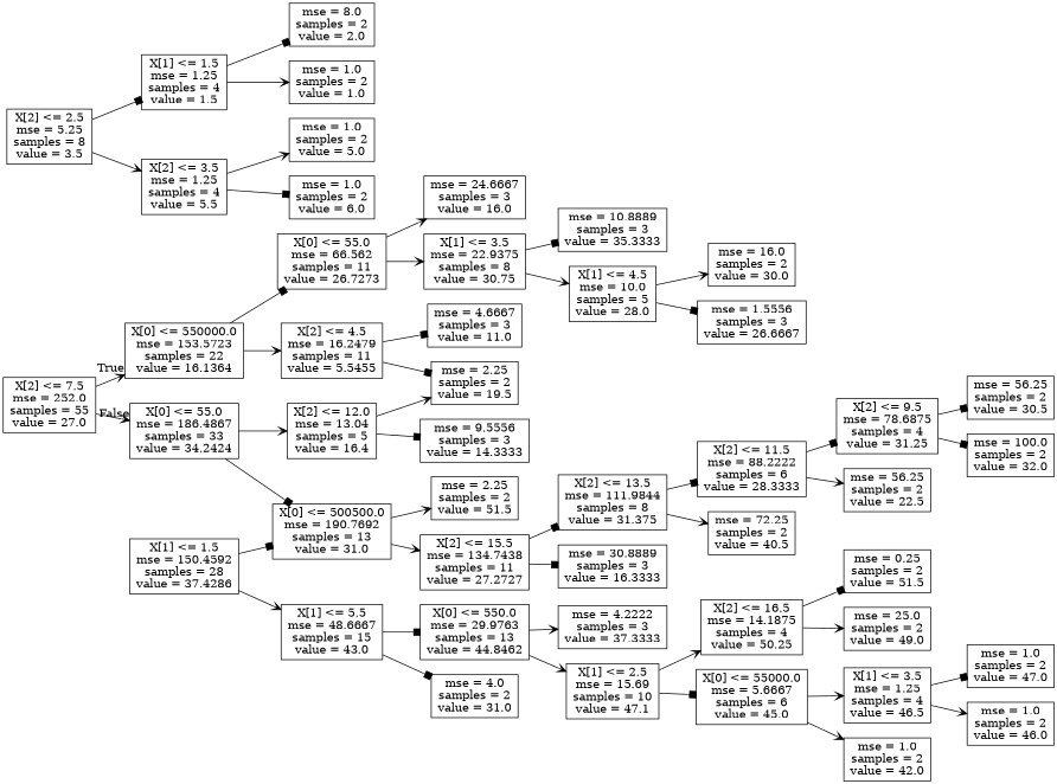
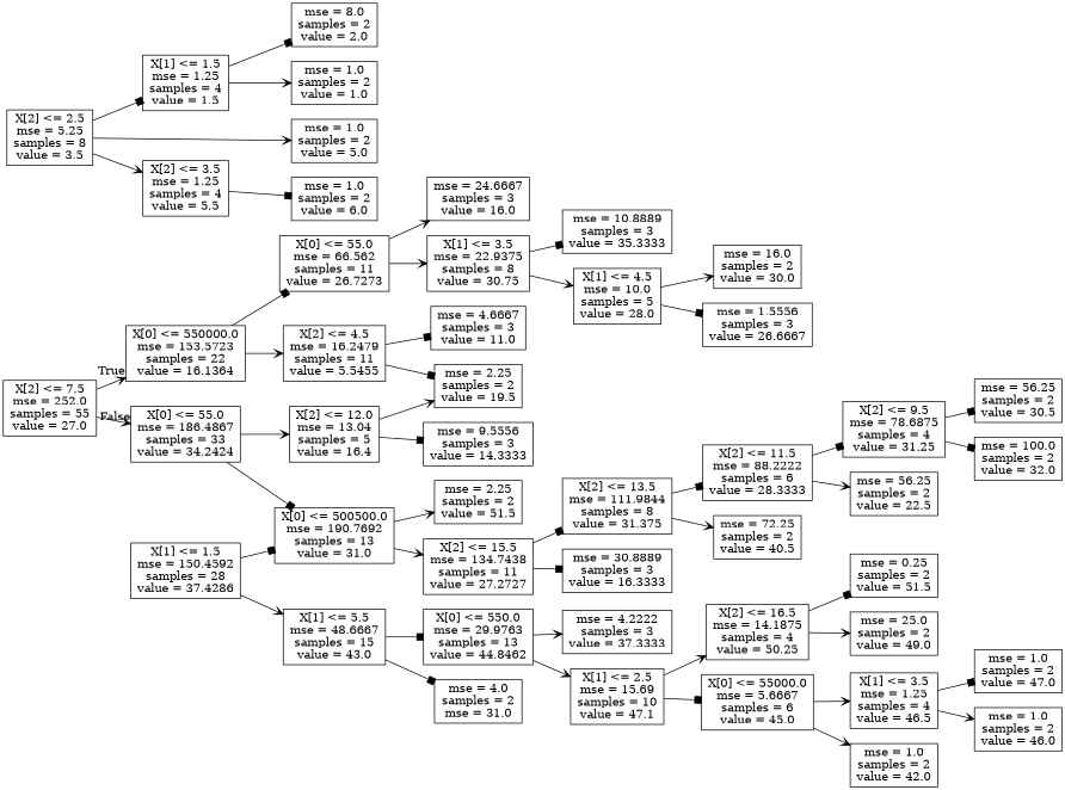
  digraph {
    rankdir=LR
    node [shape=box]
    edge [arrowhead=vee]
    n1 [label="X[2] <= 7.5\nmse = 252.0\nsamples = 55\nvalue = 27.0"]
    n2 [label="X[0] <= 550000.0\nmse = 153.5723\nsamples = 22\nvalue = 16.1364"]
    n3 [label="X[0] <= 55.0\nmse = 186.4867\nsamples = 33\nvalue = 34.2424"]
    n4 [label="X[0] <= 55.0\nmse = 66.562\nsamples = 11\nvalue = 26.7273"]
    n5 [label="X[2] <= 4.5\nmse = 16.2479\nsamples = 11\nvalue = 5.5455"]
    n6 [label="X[2] <= 12.0\nmse = 13.04\nsamples = 5\nvalue = 16.4"]
    n7 [label="X[0] <= 500500.0\nmse = 190.7692\nsamples = 13\nvalue = 31.0"]
    n8 [label="mse = 24.6667\nsamples = 3\nvalue = 16.0"]
    n9 [label="X[1] <= 3.5\nmse = 22.9375\nsamples = 8\nvalue = 30.75"]
    n10 [label="mse = 4.6667\nsamples = 3\nvalue = 11.0"]
    n11 [label="mse = 2.25\nsamples = 2\nvalue = 19.5"]
    n12 [label="mse = 10.8889\nsamples = 3\nvalue = 35.3333"]
    n13 [label="X[1] <= 4.5\nmse = 10.0\nsamples = 5\nvalue = 28.0"]
    n14 [label="mse = 16.0\nsamples = 2\nvalue = 30.0"]
    n15 [label="mse = 1.5556\nsamples = 3\nvalue = 26.6667"]
    n16 [label="X[2] <= 2.5\nmse = 5.25\nsamples = 8\nvalue = 3.5"]
    n17 [label="X[1] <= 1.5\nmse = 1.25\nsamples = 4\nvalue = 1.5"]
    n18 [label="X[2] <= 3.5\nmse = 1.25\nsamples = 4\nvalue = 5.5"]
    n19 [label="mse = 8.0\nsamples = 2\nvalue = 2.0"]
    n20 [label="mse = 1.0\nsamples = 2\nvalue = 1.0"]
    n21 [label="mse = 1.0\nsamples = 2\nvalue = 5.0"]
    n22 [label="mse = 1.0\nsamples = 2\nvalue = 6.0"]
    n23 [label="mse = 9.5556\nsamples = 3\nvalue = 14.3333"]
    n24 [label="X[1] <= 1.5\nmse = 150.4592\nsamples = 28\nvalue = 37.4286"]
    n25 [label="X[1] <= 5.5\nmse = 48.6667\nsamples = 15\nvalue = 43.0"]
    n26 [label="mse = 2.25\nsamples = 2\nvalue = 51.5"]
    n27 [label="X[2] <= 15.5\nmse = 134.7438\nsamples = 11\nvalue = 27.2727"]
    n28 [label="X[0] <= 550.0\nmse = 29.9763\nsamples = 13\nvalue = 44.8462"]
-   n29 [label="mse = 4.0\nsamples = 2\nvalue = 31.0"]
+   n29 [label="mse = 4.0\nsamples = 2\nmse = 31.0"]
    n30 [label="X[2] <= 13.5\nmse = 111.9844\nsamples = 8\nvalue = 31.375"]
    n31 [label="mse = 30.8889\nsamples = 3\nvalue = 16.3333"]
    n32 [label="X[2] <= 11.5\nmse = 88.2222\nsamples = 6\nvalue = 28.3333"]
    n33 [label="mse = 72.25\nsamples = 2\nvalue = 40.5"]
    n34 [label="X[2] <= 9.5\nmse = 78.6875\nsamples = 4\nvalue = 31.25"]
    n35 [label="mse = 56.25\nsamples = 2\nvalue = 22.5"]
    n36 [label="mse = 56.25\nsamples = 2\nvalue = 30.5"]
    n37 [label="mse = 100.0\nsamples = 2\nvalue = 32.0"]
    n38 [label="mse = 4.2222\nsamples = 3\nvalue = 37.3333"]
    n39 [label="X[1] <= 2.5\nmse = 15.69\nsamples = 10\nvalue = 47.1"]
    n40 [label="X[2] <= 16.5\nmse = 14.1875\nsamples = 4\nvalue = 50.25"]
    n41 [label="X[0] <= 55000.0\nmse = 5.6667\nsamples = 6\nvalue = 45.0"]
    n42 [label="mse = 0.25\nsamples = 2\nvalue = 51.5"]
    n43 [label="mse = 25.0\nsamples = 2\nvalue = 49.0"]
    n44 [label="X[1] <= 3.5\nmse = 1.25\nsamples = 4\nvalue = 46.5"]
    n45 [label="mse = 1.0\nsamples = 2\nvalue = 42.0"]
    n46 [label="mse = 1.0\nsamples = 2\nvalue = 47.0"]
    n47 [label="mse = 1.0\nsamples = 2\nvalue = 46.0"]
    n1 -> n2 [headlabel=True labelangle=45 labeldistance=2.5]
    n1 -> n3 [headlabel=False labelangle=-45 labeldistance=2.5]
    n2 -> n4 [arrowhead=box]
    n2 -> n5
    n3 -> n6
    n3 -> n7 [arrowhead=box]
    n4 -> n8
    n4 -> n9
    n5 -> n10 [arrowhead=box]
    n5 -> n11 [arrowhead=box]
    n6 -> n11
    n6 -> n23 [arrowhead=box]
    n7 -> n26
    n7 -> n27
    n9 -> n12 [arrowhead=box]
    n9 -> n13
    n13 -> n14
    n13 -> n15 [arrowhead=box]
    n16 -> n17 [arrowhead=box]
    n16 -> n18
    n17 -> n19 [arrowhead=box]
    n17 -> n20
-   n18 -> n21
+   n16 -> n21
    n18 -> n22 [arrowhead=box]
    n24 -> n7 [arrowhead=box]
    n24 -> n25
    n25 -> n28 [arrowhead=box]
    n25 -> n29 [arrowhead=box]
    n27 -> n30 [arrowhead=box]
    n27 -> n31 [arrowhead=box]
    n28 -> n38
    n28 -> n39
    n30 -> n32 [arrowhead=box]
    n30 -> n33
    n32 -> n34 [arrowhead=box]
    n32 -> n35
    n34 -> n36 [arrowhead=box]
    n34 -> n37 [arrowhead=box]
    n39 -> n40
    n39 -> n41 [arrowhead=box]
    n40 -> n42 [arrowhead=box]
    n40 -> n43
    n41 -> n44
    n41 -> n45
    n44 -> n46 [arrowhead=box]
    n44 -> n47
  }
